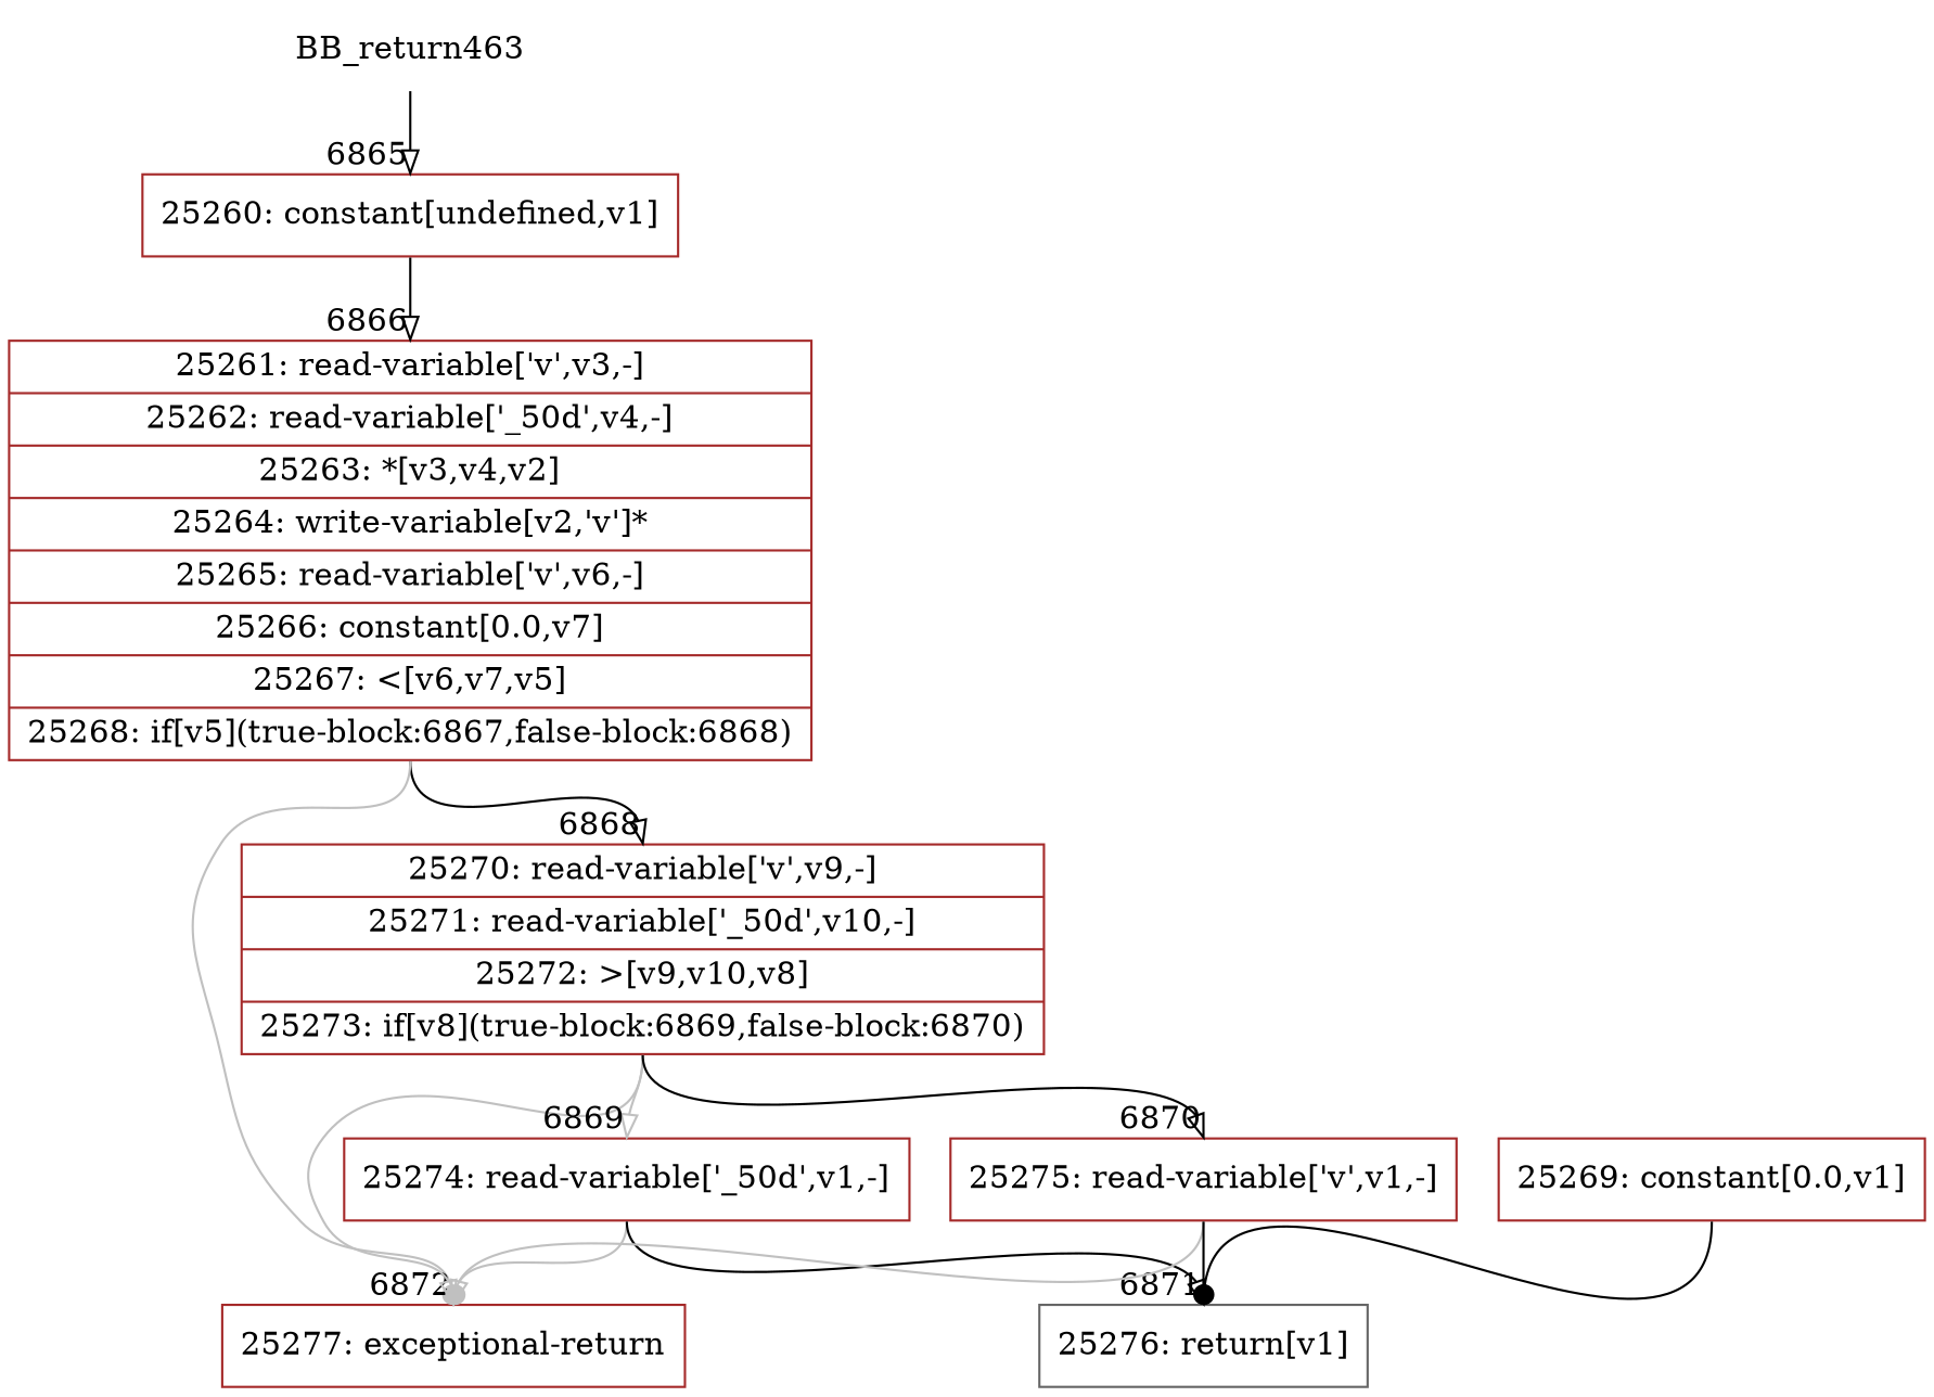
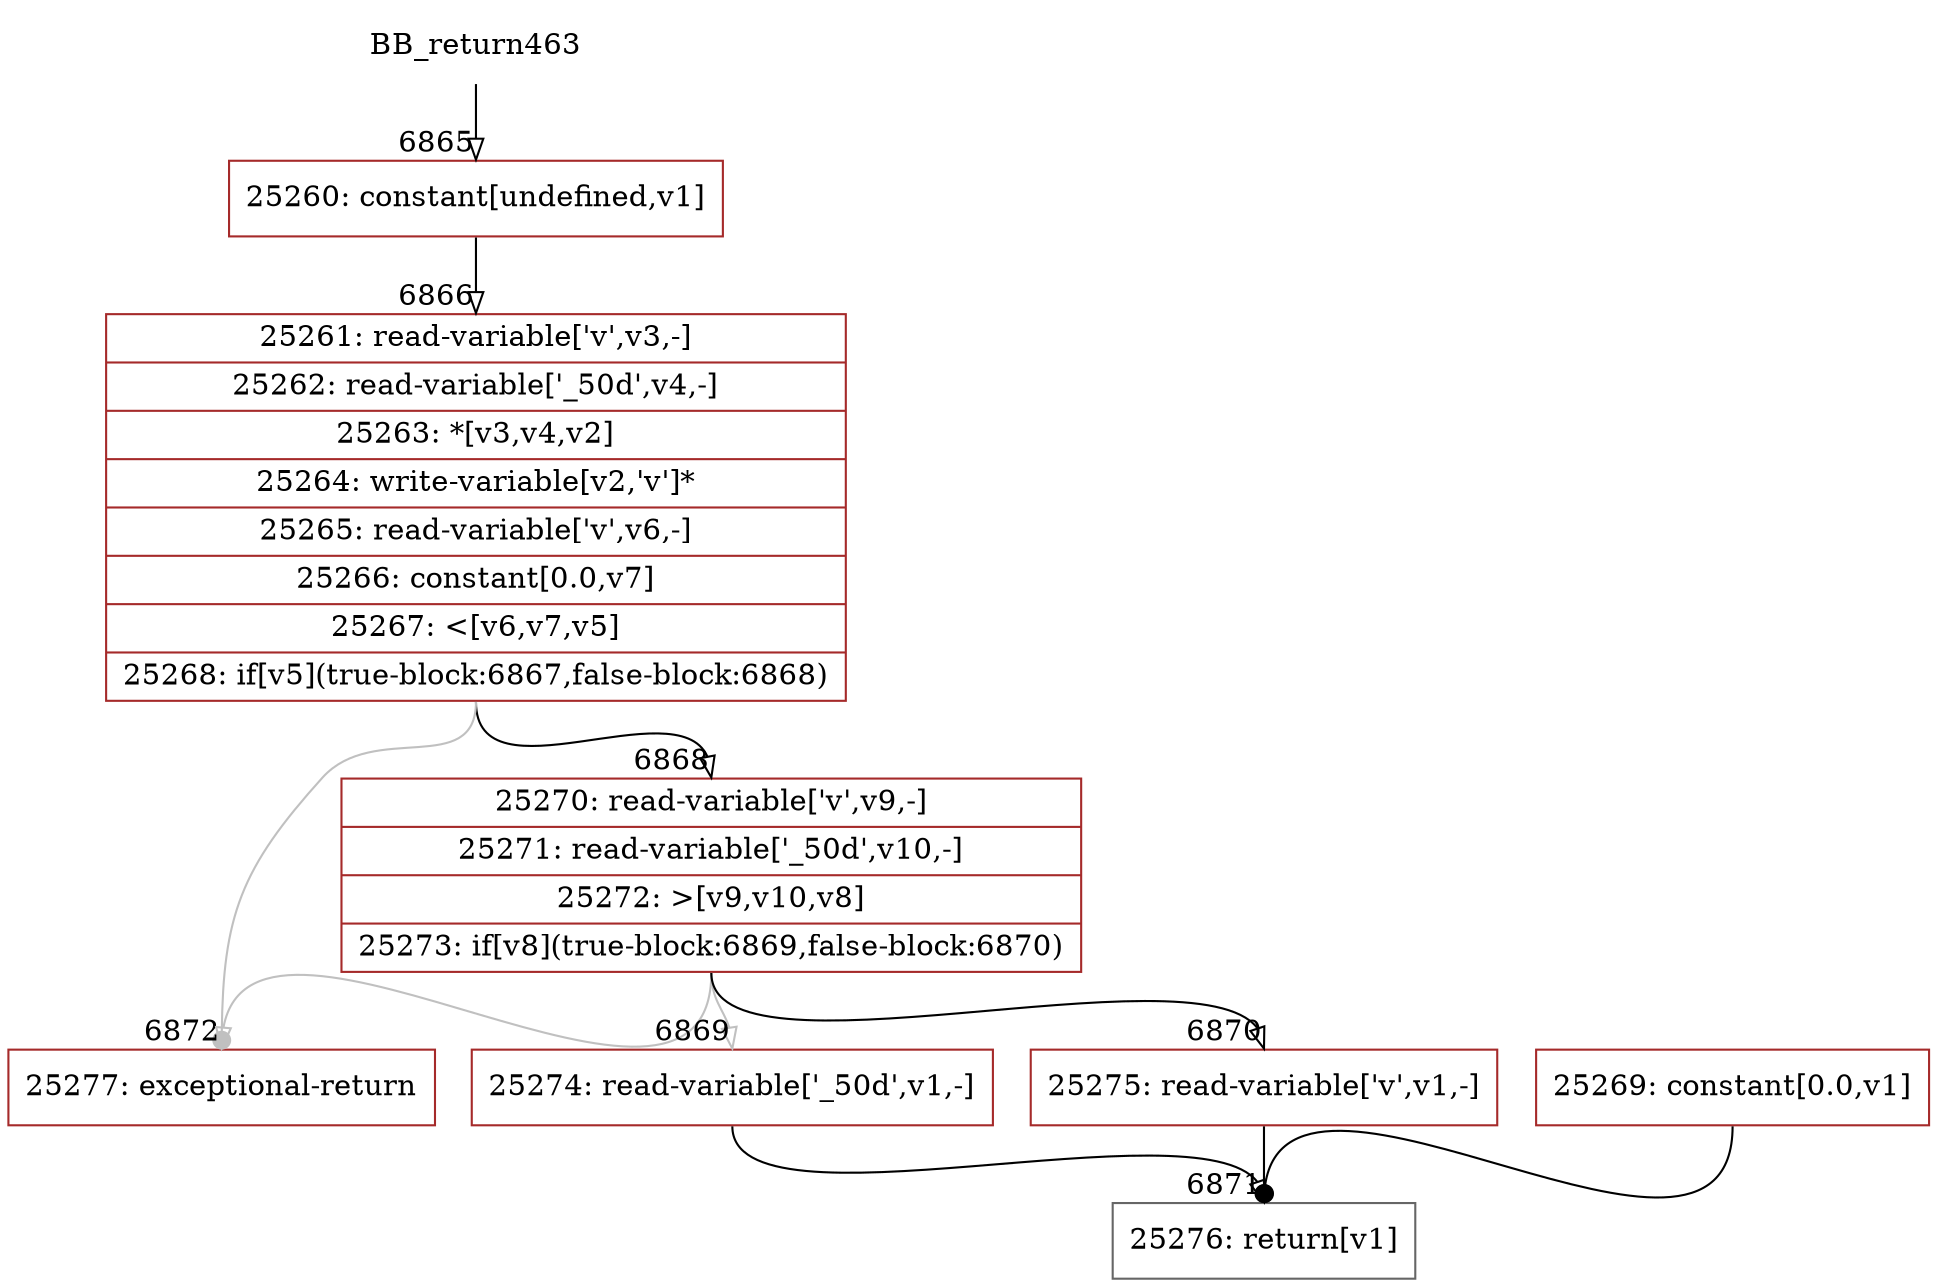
  digraph {
    rankdir=TD
    node [color=brown shape=record]
    edge [arrowhead=onormal headport=n tailport=s]
    n1 [label=BB_return463 shape=none]
    n2 [label="{25260: constant[undefined,v1]}"]
    n3 [label="{25261: read-variable['v',v3,-]|25262: read-variable['_50d',v4,-]|25263: *[v3,v4,v2]|25264: write-variable[v2,'v']*|25265: read-variable['v',v6,-]|25266: constant[0.0,v7]|25267: \<[v6,v7,v5]|25268: if[v5](true-block:6867,false-block:6868)}"]
    n4 [label="{25270: read-variable['v',v9,-]|25271: read-variable['_50d',v10,-]|25272: \>[v9,v10,v8]|25273: if[v8](true-block:6869,false-block:6870)}"]
    n5 [label="{25277: exceptional-return}"]
    n6 [label="{25269: constant[0.0,v1]}"]
    n7 [color=gray40 label="{25276: return[v1]}"]
    n8 [label="{25274: read-variable['_50d',v1,-]}"]
    n9 [label="{25275: read-variable['v',v1,-]}"]
    n1 -> n2 [headlabel="    6865"]
    n2 -> n3 [headlabel="      6866"]
    n3 -> n4 [headlabel="      6868"]
    n3 -> n5 [arrowhead=dot color=gray headlabel="      6872"]
    n4 -> n5 [color=gray]
    n4 -> n8 [color=gray headlabel="      6869"]
    n4 -> n9 [headlabel="      6870"]
    n6 -> n7 [arrowhead=dot headlabel="      6871"]
-   n8 -> n5 [arrowhead=dot color=gray]
    n8 -> n7
-   n9 -> n5 [color=gray]
    n9 -> n7 [arrowhead=dot]
  }
